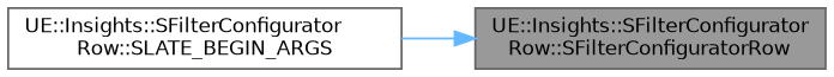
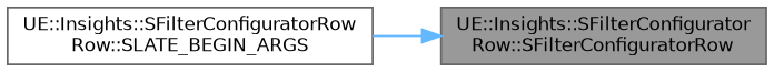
  digraph {
    rankdir=RL
    node [fontname=Helvetica fontsize=10 shape=box style=filled]
    n1 [color=gray40 fillcolor=grey60 fontcolor=black height=0.2 label="UE::Insights::SFilterConfigurator\lRow::SFilterConfiguratorRow" width=0.4]
-   n2 [color=grey40 fillcolor=white height=0.2 label="UE::Insights::SFilterConfigurator\lRow::SLATE_BEGIN_ARGS" width=0.4]
+   n2 [color=grey40 fillcolor=white height=0.2 label="UE::Insights::SFilterConfiguratorRow\lRow::SLATE_BEGIN_ARGS" width=0.4]
    n1 -> n2 [color=steelblue1 dir=back fontname=Helvetica fontsize=10 labelfontname=Helvetica labelfontsize=10 style=solid]
  }
